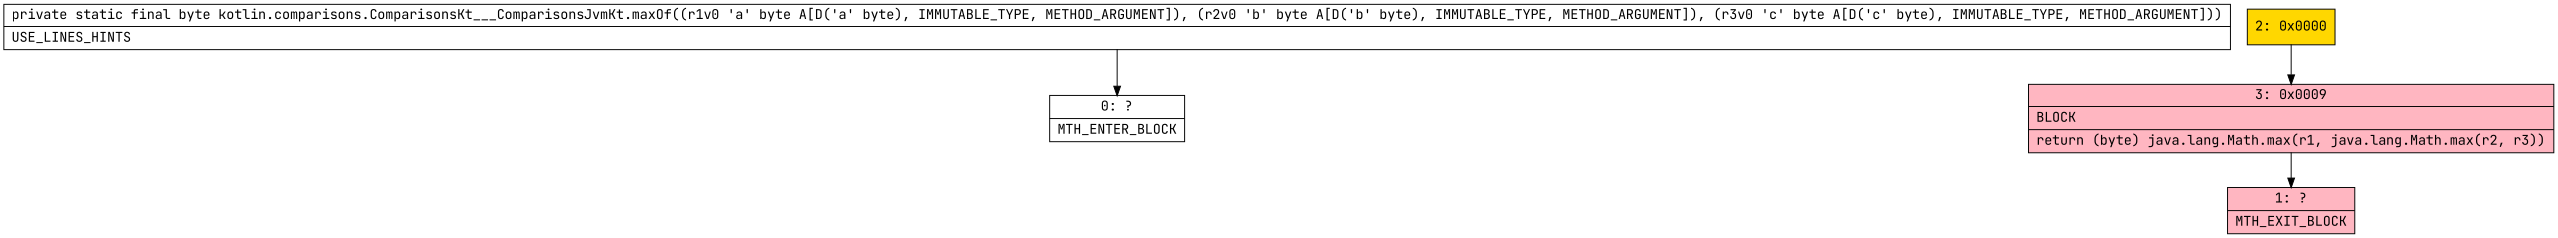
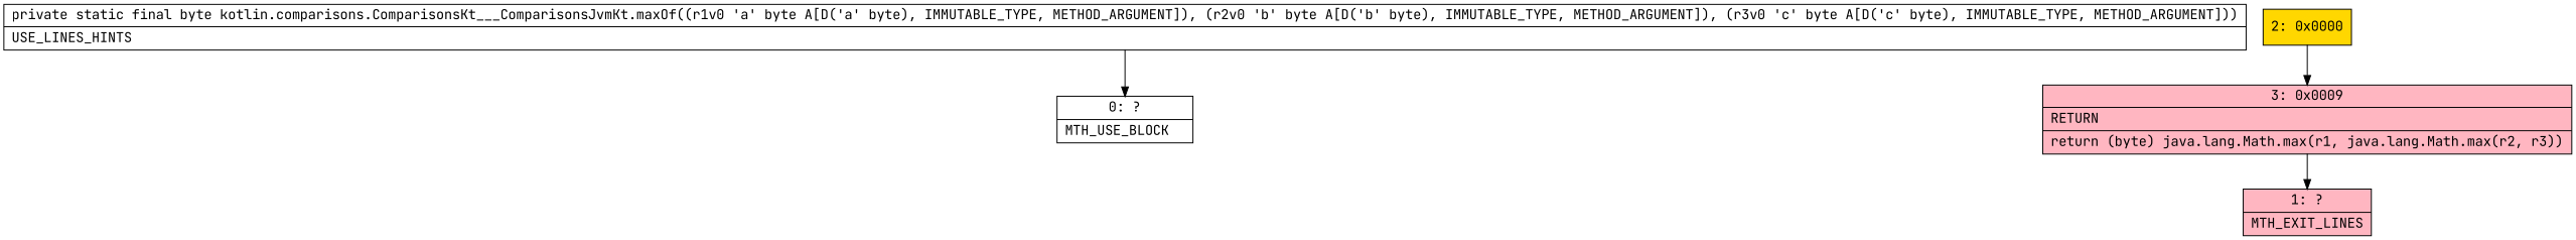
  digraph {
    fontname="JetBrains Mono"
    node [fillcolor=white fontname="JetBrains Mono" shape=record style=filled]
    edge [fontname="JetBrains Mono"]
-   n1 [label="{0\:\ ?|MTH_ENTER_BLOCK\l}"]
+   n1 [label="{0\:\ ?|MTH_USE_BLOCK\l}"]
    n2 [fillcolor=gold label="{2\:\ 0x0000}"]
-   n3 [fillcolor=lightpink label="{3\:\ 0x0009|BLOCK\l|return (byte) java.lang.Math.max(r1, java.lang.Math.max(r2, r3))\l}"]
-   n4 [fillcolor=lightpink label="{1\:\ ?|MTH_EXIT_BLOCK\l}"]
+   n3 [fillcolor=lightpink label="{3\:\ 0x0009|RETURN\l|return (byte) java.lang.Math.max(r1, java.lang.Math.max(r2, r3))\l}"]
+   n4 [fillcolor=lightpink label="{1\:\ ?|MTH_EXIT_LINES\l}"]
    n5 [label="{private static final byte kotlin.comparisons.ComparisonsKt___ComparisonsJvmKt.maxOf((r1v0 'a' byte A[D('a' byte), IMMUTABLE_TYPE, METHOD_ARGUMENT]), (r2v0 'b' byte A[D('b' byte), IMMUTABLE_TYPE, METHOD_ARGUMENT]), (r3v0 'c' byte A[D('c' byte), IMMUTABLE_TYPE, METHOD_ARGUMENT]))  | USE_LINES_HINTS\l}"]
    n2 -> n3
    n3 -> n4
    n5 -> n1
  }
